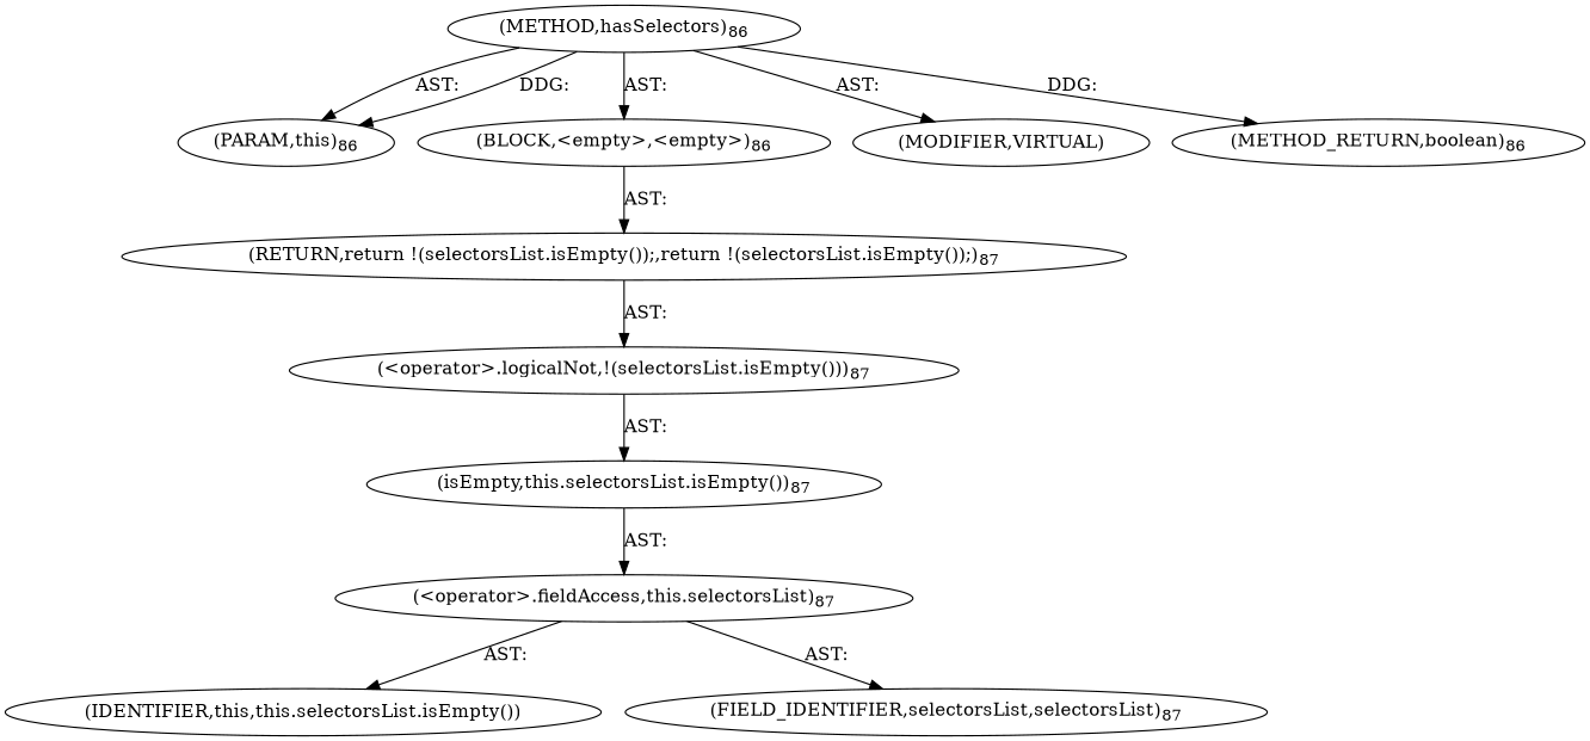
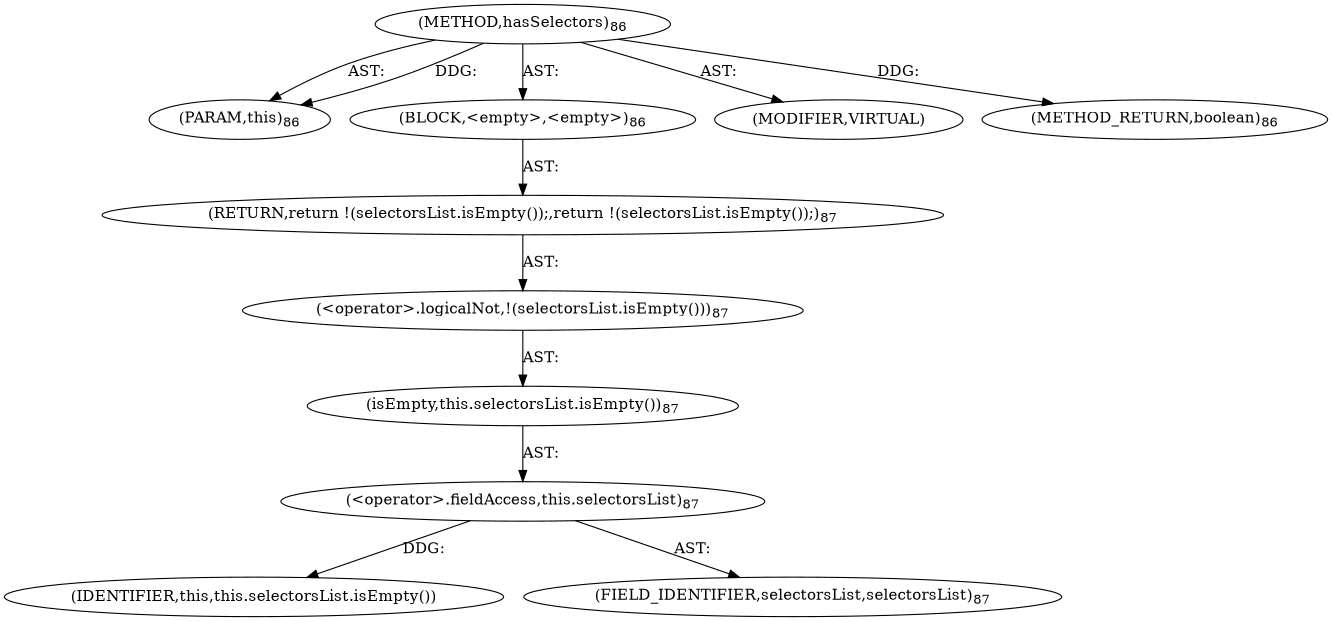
  digraph {
    n1 [label=<(METHOD,hasSelectors)<SUB>86</SUB>>]
    n2 [label=<(PARAM,this)<SUB>86</SUB>>]
    n3 [label=<(BLOCK,&lt;empty&gt;,&lt;empty&gt;)<SUB>86</SUB>>]
    n4 [label=<(MODIFIER,VIRTUAL)>]
    n5 [label=<(METHOD_RETURN,boolean)<SUB>86</SUB>>]
    n6 [label=<(RETURN,return !(selectorsList.isEmpty());,return !(selectorsList.isEmpty());)<SUB>87</SUB>>]
    n7 [label=<(&lt;operator&gt;.logicalNot,!(selectorsList.isEmpty()))<SUB>87</SUB>>]
    n8 [label=<(isEmpty,this.selectorsList.isEmpty())<SUB>87</SUB>>]
    n9 [label=<(&lt;operator&gt;.fieldAccess,this.selectorsList)<SUB>87</SUB>>]
    n10 [label=<(IDENTIFIER,this,this.selectorsList.isEmpty())>]
    n11 [label=<(FIELD_IDENTIFIER,selectorsList,selectorsList)<SUB>87</SUB>>]
    n1 -> n2 [label="AST: "]
    n1 -> n2 [label="DDG: "]
    n1 -> n3 [label="AST: "]
    n1 -> n4 [label="AST: "]
    n1 -> n5 [label="DDG: "]
    n3 -> n6 [label="AST: "]
    n6 -> n7 [label="AST: "]
    n7 -> n8 [label="AST: "]
    n8 -> n9 [label="AST: "]
-   n9 -> n10 [label="AST: "]
+   n9 -> n10 [label="DDG: "]
    n9 -> n11 [label="AST: "]
  }
